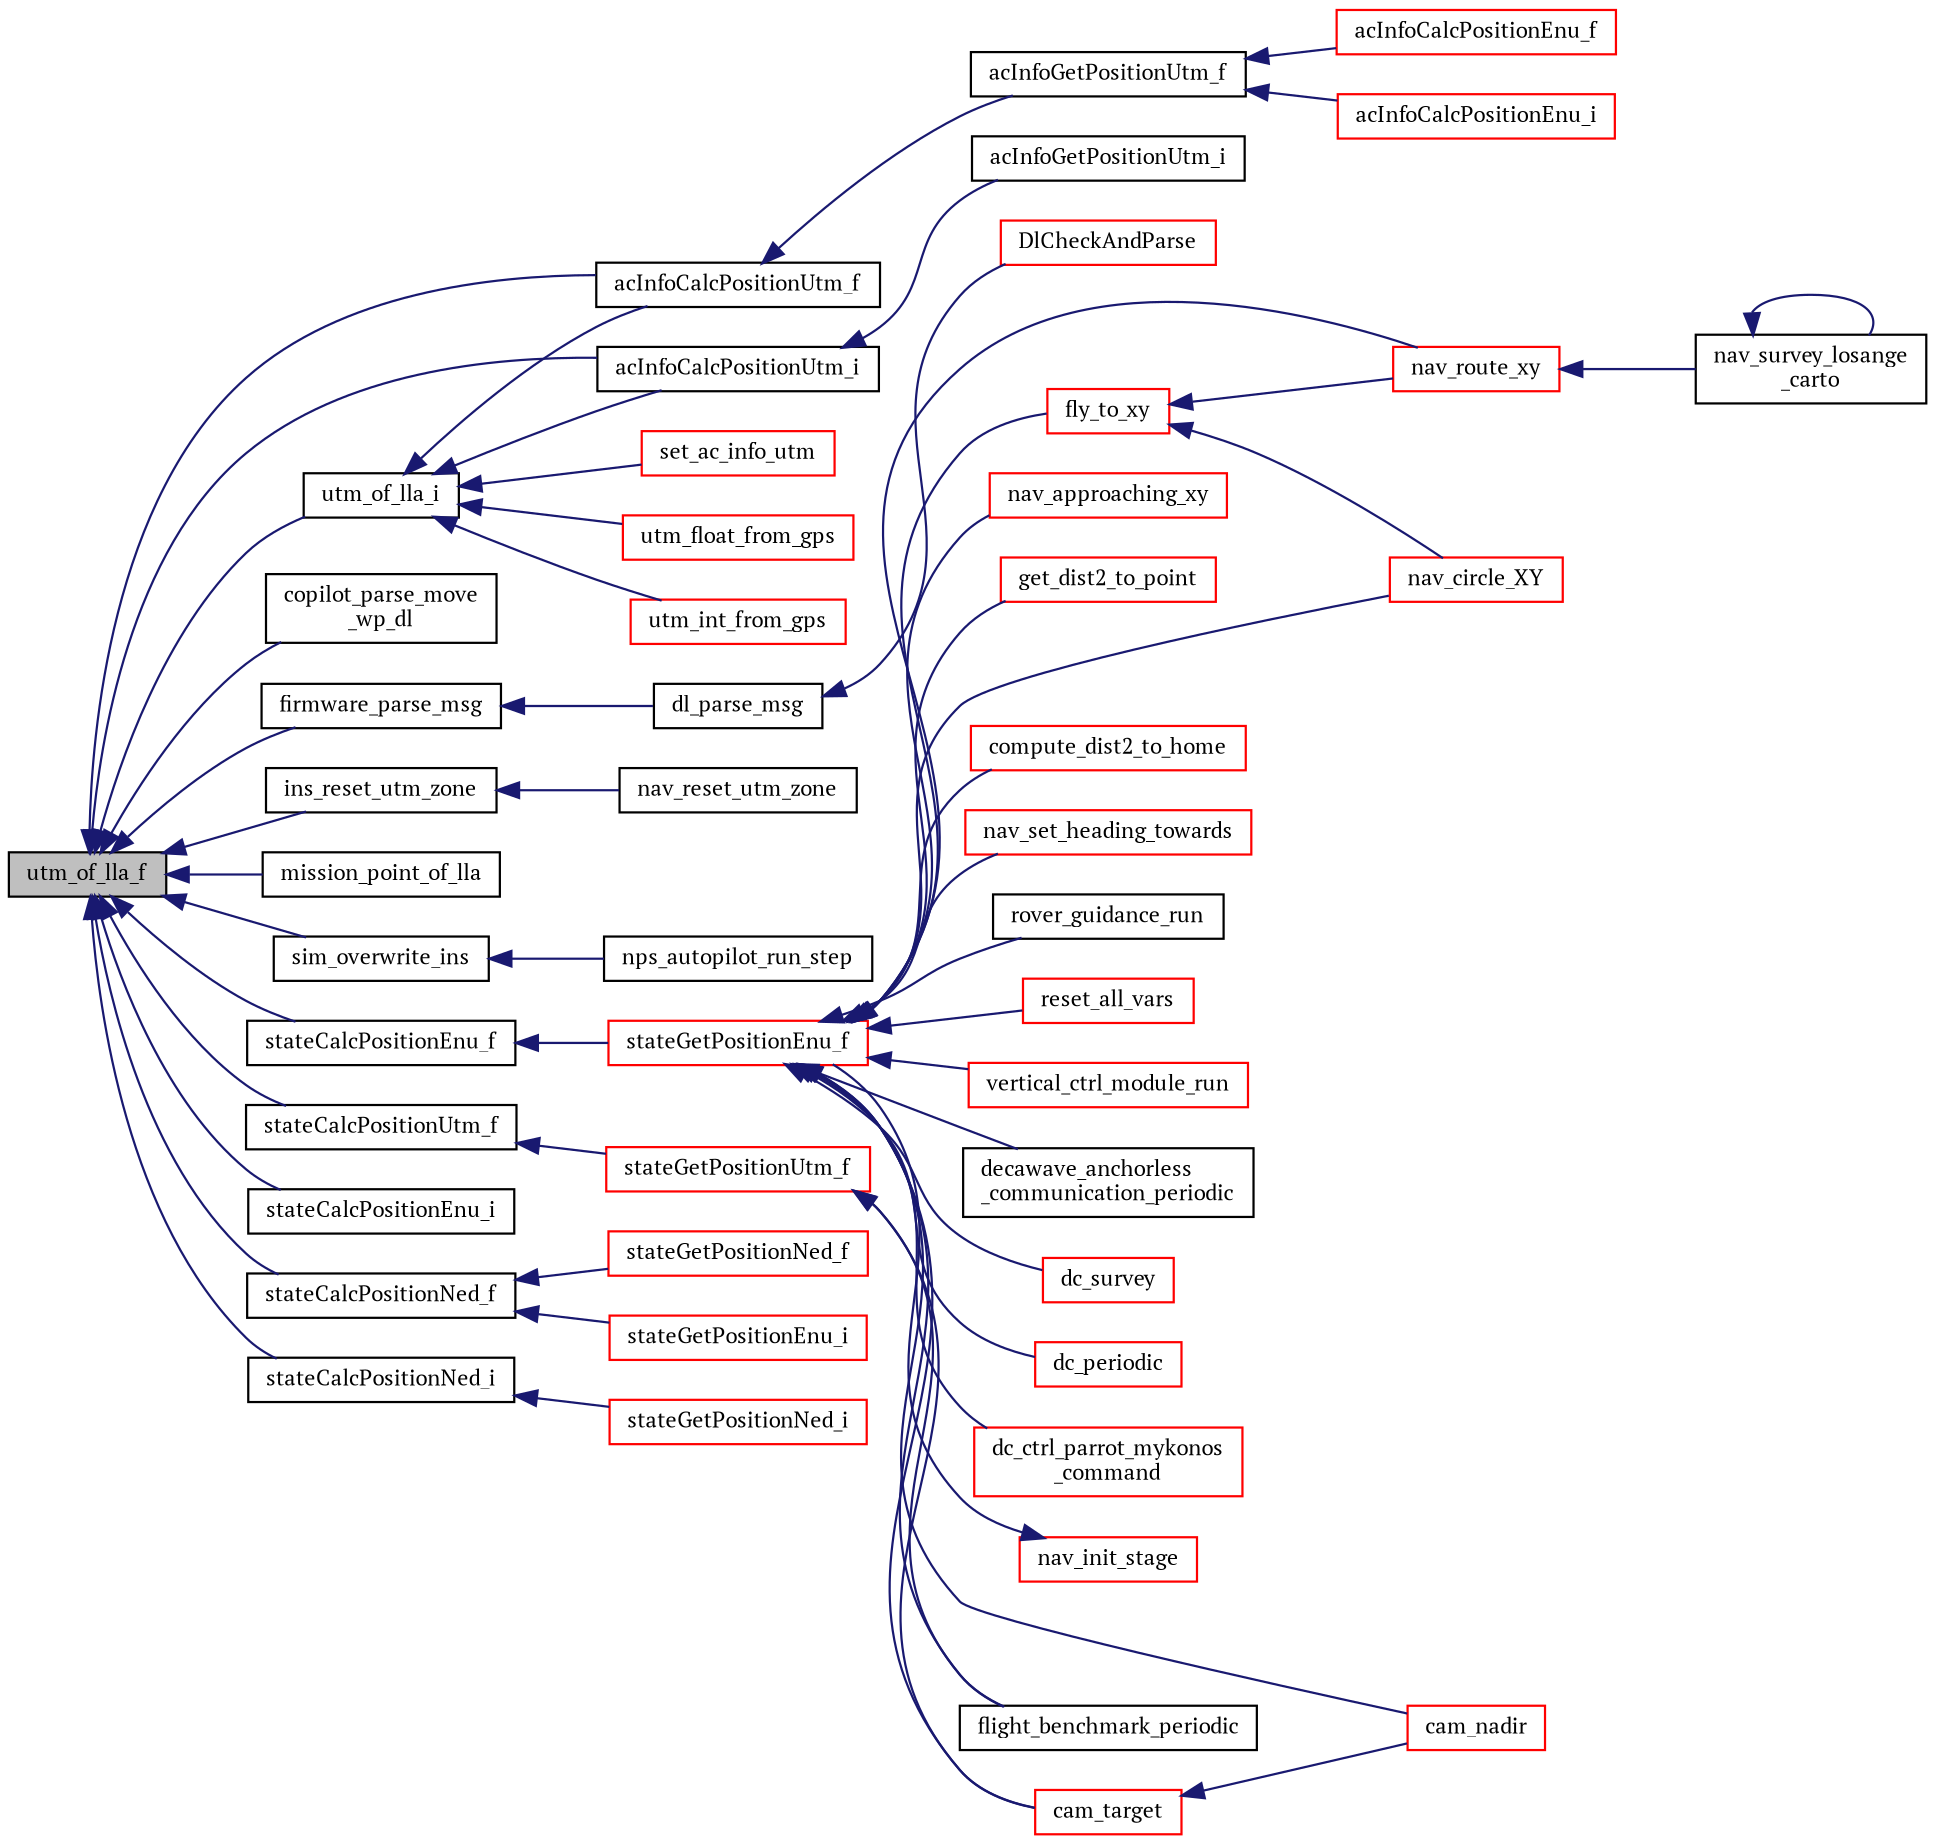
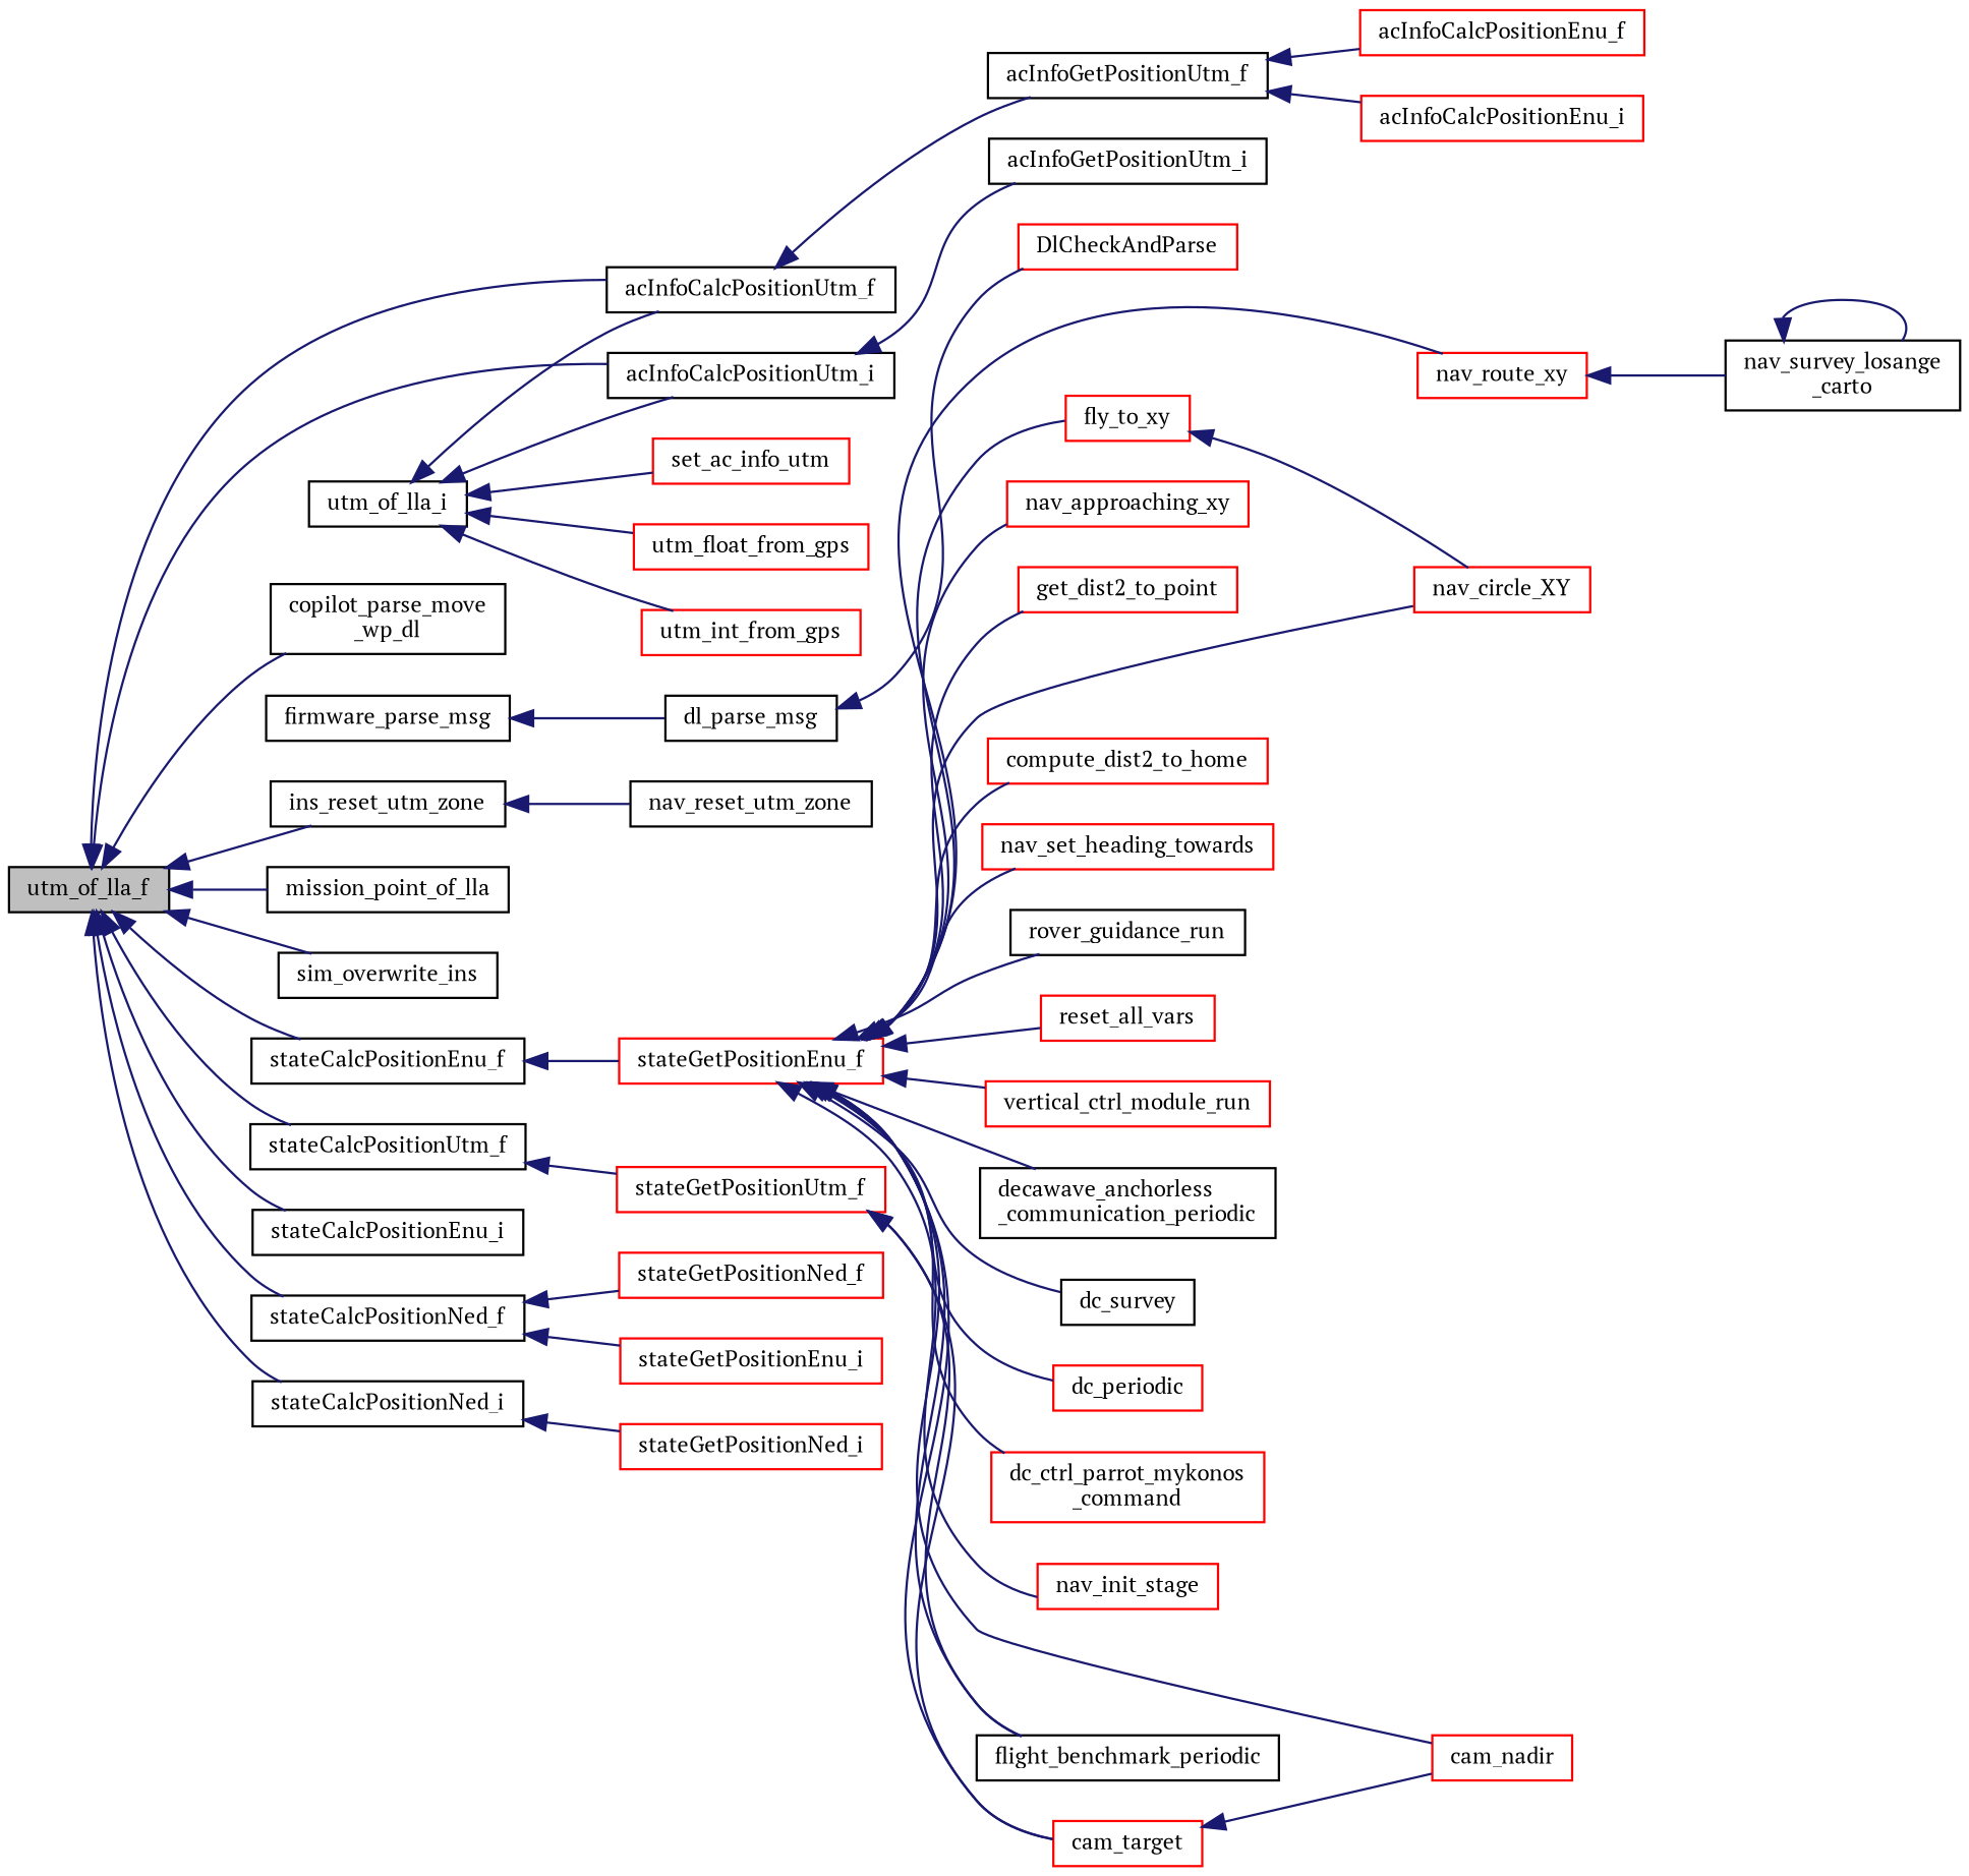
  digraph {
    fontname="PT Serif"
    rankdir=LR
    node [color=red fillcolor=white fontname="PT Serif" fontsize=10 shape=record style=filled]
    edge [color=midnightblue dir=back fontname="PT Serif" fontsize=10 labelfontname=FreeSans labelfontsize=10 style=solid]
    n1 [color=black fillcolor=grey75 fontcolor=black height=0.2 label=utm_of_lla_f width=0.4]
    n2 [color=black height=0.2 label=acInfoCalcPositionUtm_f width=0.4]
    n3 [color=black height=0.2 label=acInfoCalcPositionUtm_i width=0.4]
    n4 [color=black height=0.2 label="copilot_parse_move\l_wp_dl" width=0.4]
    n5 [color=black height=0.2 label=firmware_parse_msg width=0.4]
    n6 [color=black height=0.2 label=ins_reset_utm_zone width=0.4]
    n7 [color=black height=0.2 label=mission_point_of_lla width=0.4]
    n8 [color=black height=0.2 label=sim_overwrite_ins width=0.4]
    n9 [color=black height=0.2 label=stateCalcPositionEnu_f width=0.4]
    n10 [color=black height=0.2 label=stateCalcPositionEnu_i width=0.4]
    n11 [color=black height=0.2 label=stateCalcPositionNed_f width=0.4]
    n12 [color=black height=0.2 label=stateCalcPositionNed_i width=0.4]
    n13 [color=black height=0.2 label=stateCalcPositionUtm_f width=0.4]
    n14 [color=black height=0.2 label=utm_of_lla_i width=0.4]
    n15 [color=black height=0.2 label=acInfoGetPositionUtm_f width=0.4]
    n16 [color=black height=0.2 label=acInfoGetPositionUtm_i width=0.4]
    n17 [color=black height=0.2 label=dl_parse_msg width=0.4]
    n18 [color=black height=0.2 label=nav_reset_utm_zone width=0.4]
-   n19 [color=black height=0.2 label=nps_autopilot_run_step width=0.4]
    n20 [height=0.2 label=stateGetPositionEnu_f width=0.4]
    n21 [height=0.2 label=stateGetPositionEnu_i width=0.4]
    n22 [height=0.2 label=stateGetPositionNed_f width=0.4]
    n23 [height=0.2 label=stateGetPositionNed_i width=0.4]
    n24 [height=0.2 label=stateGetPositionUtm_f width=0.4]
    n25 [height=0.2 label=set_ac_info_utm width=0.4]
    n26 [height=0.2 label=utm_float_from_gps width=0.4]
    n27 [height=0.2 label=utm_int_from_gps width=0.4]
    n28 [height=0.2 label=acInfoCalcPositionEnu_i width=0.4]
    n29 [height=0.2 label=acInfoCalcPositionEnu_f width=0.4]
    n30 [height=0.2 label=DlCheckAndParse width=0.4]
    n31 [height=0.2 label=nav_init_stage width=0.4]
    n32 [height=0.2 label=nav_circle_XY width=0.4]
    n33 [height=0.2 label=nav_approaching_xy width=0.4]
    n34 [height=0.2 label=fly_to_xy width=0.4]
    n35 [height=0.2 label=nav_route_xy width=0.4]
    n36 [height=0.2 label=get_dist2_to_point width=0.4]
    n37 [height=0.2 label=compute_dist2_to_home width=0.4]
    n38 [height=0.2 label=nav_set_heading_towards width=0.4]
    n39 [color=black height=0.2 label=rover_guidance_run width=0.4]
    n40 [color=black height=0.2 label=flight_benchmark_periodic width=0.4]
    n41 [height=0.2 label=cam_target width=0.4]
    n42 [height=0.2 label=cam_nadir width=0.4]
    n43 [height=0.2 label=reset_all_vars width=0.4]
    n44 [height=0.2 label=vertical_ctrl_module_run width=0.4]
    n45 [color=black height=0.2 label="decawave_anchorless\l_communication_periodic" width=0.4]
-   n46 [height=0.2 label=dc_survey width=0.4]
+   n46 [color=black height=0.2 label=dc_survey width=0.4]
    n47 [height=0.2 label=dc_periodic width=0.4]
    n48 [height=0.2 label="dc_ctrl_parrot_mykonos\l_command" width=0.4]
    n49 [color=black height=0.2 label="nav_survey_losange\l_carto" width=0.4]
    n1 -> n2
    n1 -> n3
    n1 -> n4
-   n1 -> n5
    n1 -> n6
    n1 -> n7
    n1 -> n8
    n1 -> n9
    n1 -> n10
    n1 -> n11
    n1 -> n12
    n1 -> n13
-   n1 -> n14
    n2 -> n15
    n3 -> n16
    n5 -> n17
    n6 -> n18
-   n8 -> n19
    n9 -> n20
    n11 -> n21
    n11 -> n22
    n12 -> n23
    n13 -> n24
    n14 -> n2
    n14 -> n3
    n14 -> n25
    n14 -> n26
    n14 -> n27
    n15 -> n28
    n15 -> n29
    n17 -> n30
-   n31 -> n20
+   n20 -> n31
    n20 -> n32
    n20 -> n33
    n20 -> n34
    n20 -> n35
    n20 -> n36
    n20 -> n37
    n20 -> n38
    n20 -> n39
    n20 -> n40
    n20 -> n41
    n20 -> n42
    n20 -> n43
    n20 -> n44
    n20 -> n45
    n20 -> n46
    n20 -> n47
    n20 -> n48
    n24 -> n40
    n24 -> n41
    n34 -> n32
-   n34 -> n35
    n35 -> n49
    n41 -> n42
    n49 -> n49
  }
